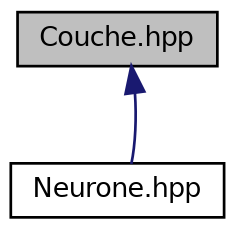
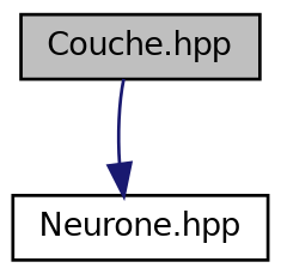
  digraph {
    node [color=black fontname=Helvetica fontsize=10 shape=record style=filled]
    n1 [fillcolor=grey75 fontcolor=black height=0.2 label="Couche.hpp" width=0.4]
    n2 [fillcolor=white height=0.2 label="Neurone.hpp" width=0.4]
-   n2 -> n1 [color=midnightblue fontname=Helvetica fontsize=10 labelfontname=Helvetica labelfontsize=10 style=solid]
+   n1 -> n2 [color=midnightblue fontname=Helvetica fontsize=10 labelfontname=Helvetica labelfontsize=10 style=solid]
  }
